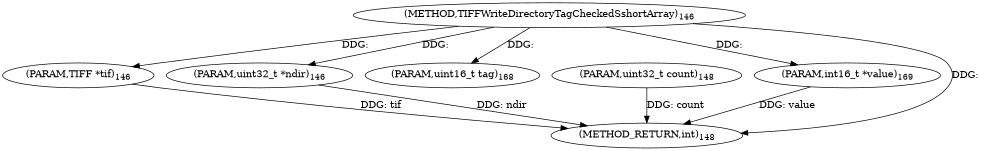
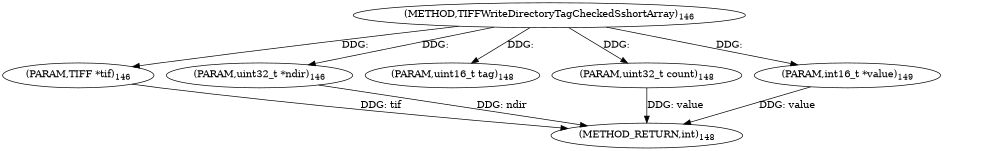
  digraph {
    n1 [label=<(METHOD,TIFFWriteDirectoryTagCheckedSshortArray)<SUB>146</SUB>>]
    n2 [label=<(PARAM,TIFF *tif)<SUB>146</SUB>>]
    n3 [label=<(PARAM,uint32_t *ndir)<SUB>146</SUB>>]
-   n4 [label=<(PARAM,uint16_t tag)<SUB>168</SUB>>]
+   n4 [label=<(PARAM,uint16_t tag)<SUB>148</SUB>>]
    n5 [label=<(PARAM,uint32_t count)<SUB>148</SUB>>]
-   n6 [label=<(PARAM,int16_t *value)<SUB>169</SUB>>]
+   n6 [label=<(PARAM,int16_t *value)<SUB>149</SUB>>]
    n7 [label=<(METHOD_RETURN,int)<SUB>148</SUB>>]
    n1 -> n2 [label="DDG: "]
    n1 -> n3 [label="DDG: "]
    n1 -> n4 [label="DDG: "]
-   n1 -> n7 [label="DDG: "]
+   n1 -> n5 [label="DDG: "]
    n1 -> n6 [label="DDG: "]
    n2 -> n7 [label="DDG: tif"]
    n3 -> n7 [label="DDG: ndir"]
-   n5 -> n7 [label="DDG: count"]
+   n5 -> n7 [label="DDG: value"]
    n6 -> n7 [label="DDG: value"]
  }
